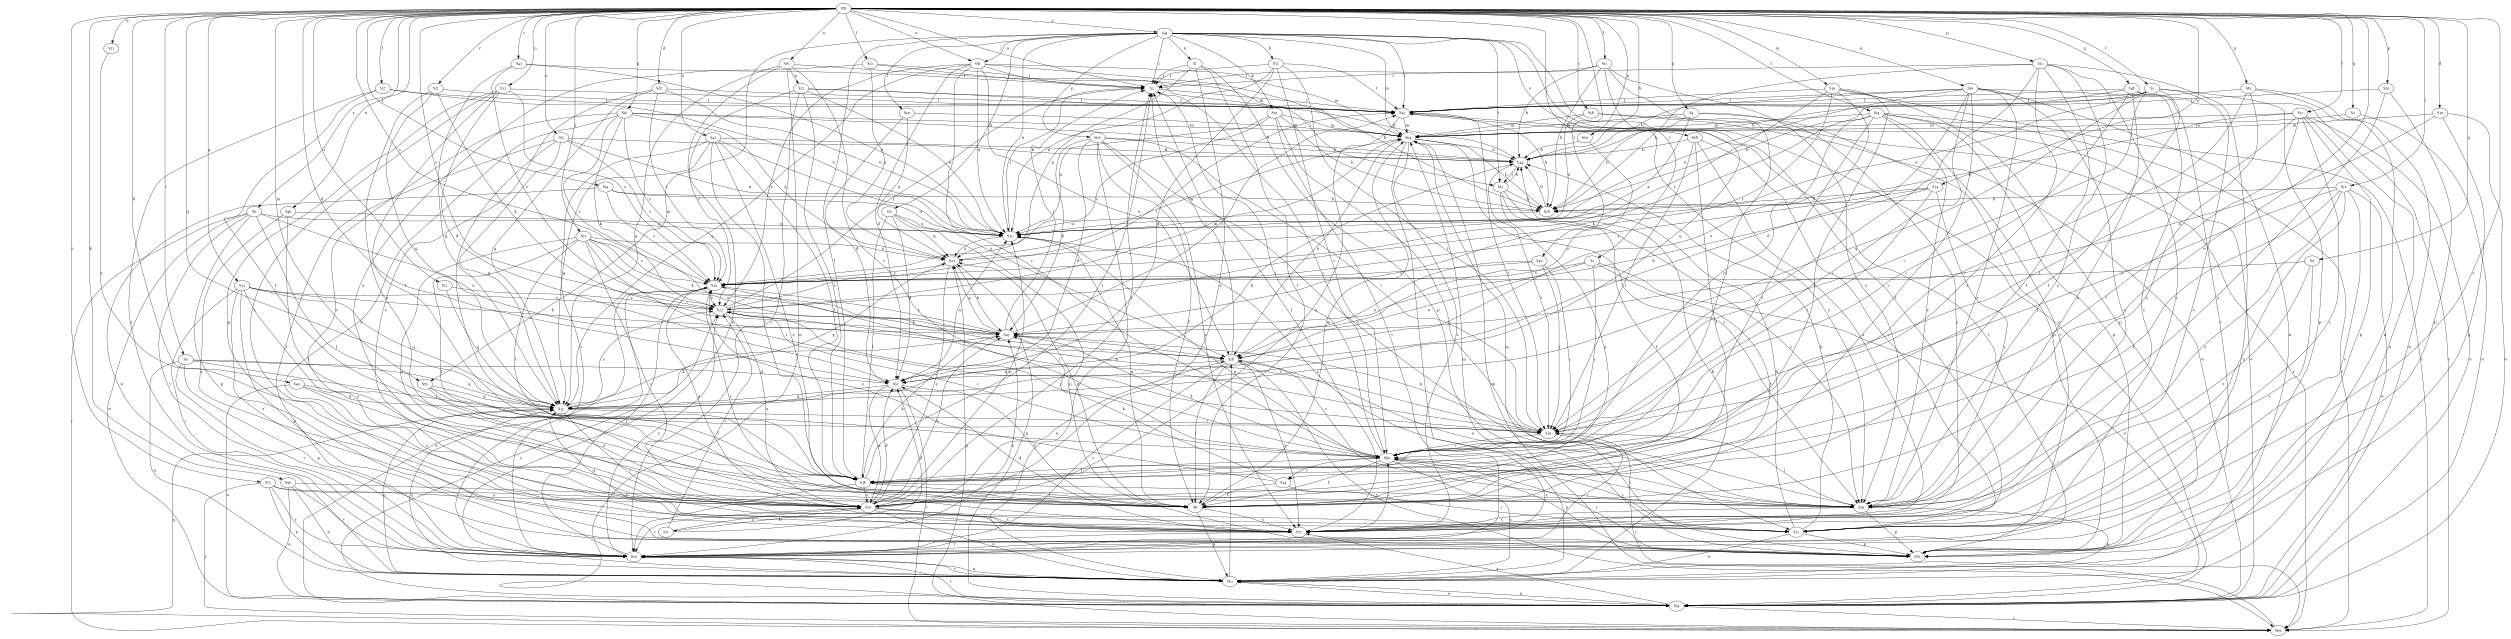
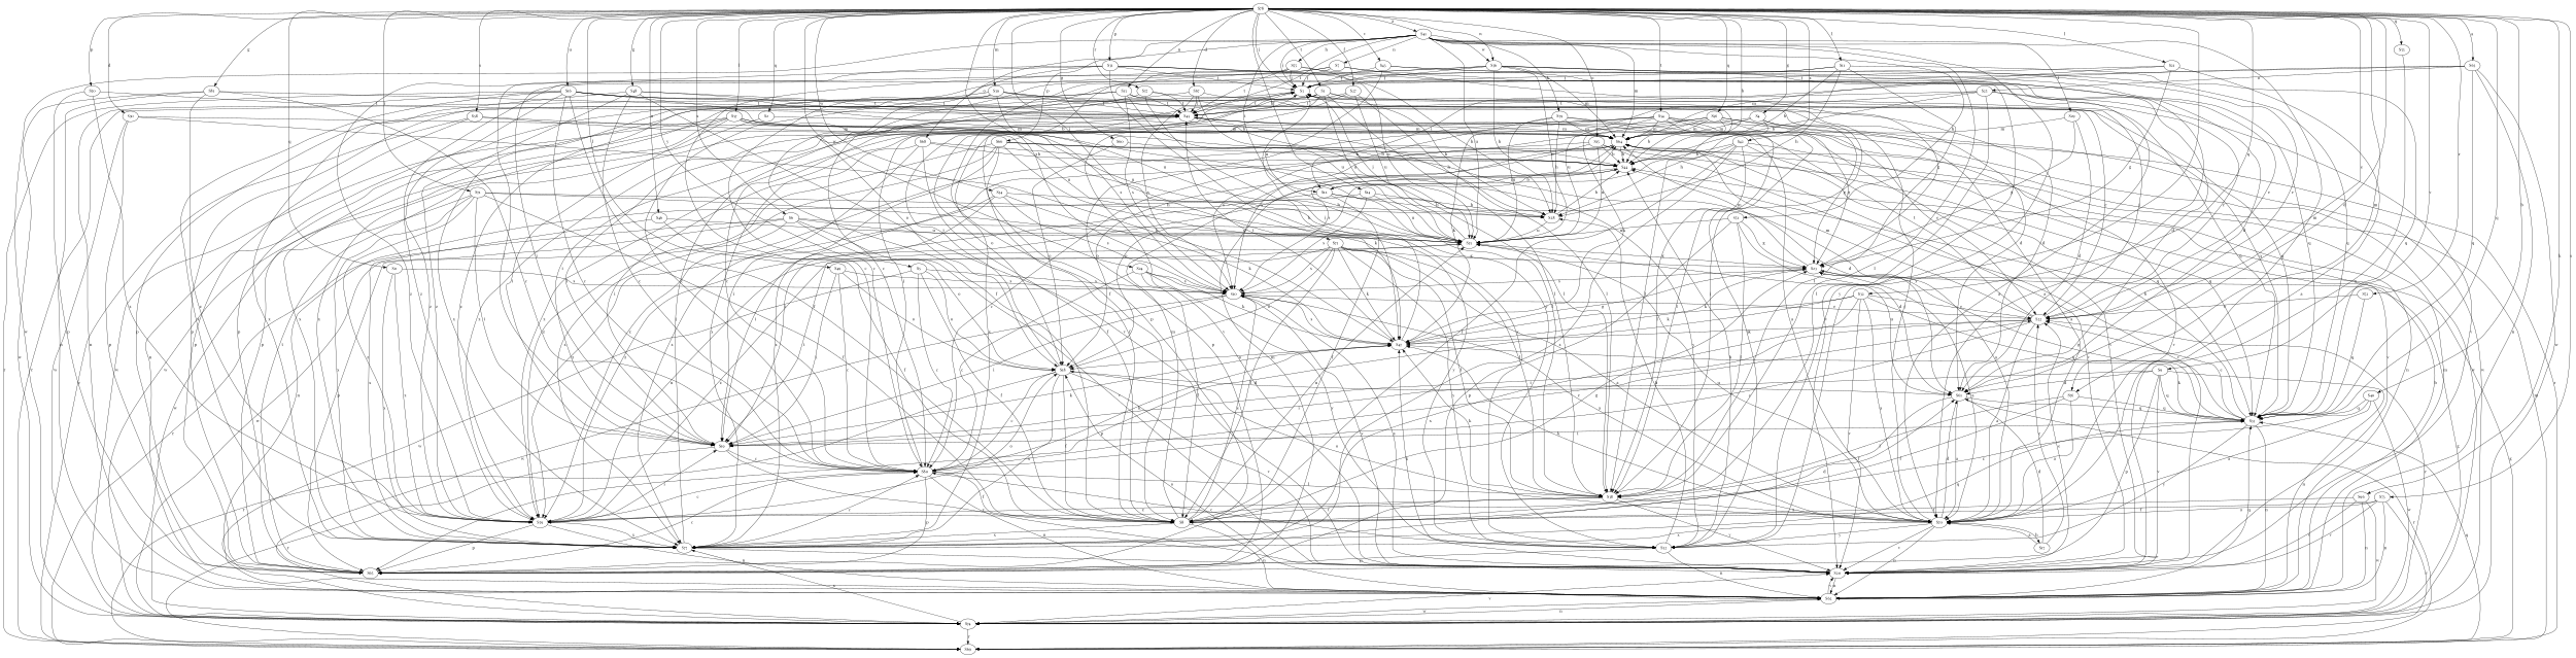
  strict digraph {
    fontname="Playfair Display"
    node [fontname="Playfair Display"]
    edge [fontname="Playfair Display"]
    S78
    S41
    S63
    S40
    S44
    S67
    S30
    S61
    S22
    S14
    S27
    S60
    S48
    S4
    S81
    S71
    S75
    S3
    n19 [label=S96]
    S49
    S21
    S11
    S57
    S39
    S76
    S13
    S15
    S50
    S31
    S0
    S32
    S53
    S2
    S56
    S33
    S37
    S72
    S73
    S58
    S10
    S1
    S54
    S46
    S16
    S9
    S43
    S24
    S34
    S36
    S6
    S42
    S5
    S52
    S51
    S55
    S12
    S79
    S38
    S64
    S7
    S68
    S66
    S29
    S45
    S35
    S74
    S80
    S62
    S25
    S70
    S59
    S19
    S77
    S47
    S65
    S8
    S69
    S28
    S20
    S18
    S23
    S17
    S78 -> S41 [label=a]
    S78 -> S63 [label=a]
    S78 -> S40 [label=b]
    S78 -> S44 [label=b]
    S78 -> S67 [label=d]
    S78 -> S30 [label=d]
    S78 -> S61 [label=d]
    S78 -> S22 [label=e]
    S78 -> S14 [label=f]
    S78 -> S27 [label=f]
    S78 -> S60 [label=g]
    S78 -> S48 [label=g]
    S78 -> S4 [label=g]
    S78 -> S81 [label=g]
    S78 -> S71 [label=i]
    S78 -> S75 [label=j]
    S78 -> S3 [label=j]
    S78 -> n19 [label=k]
    S78 -> S49 [label=l]
    S78 -> S21 [label=l]
    S78 -> S11 [label=l]
    S78 -> S57 [label=l]
    S78 -> S39 [label=m]
    S78 -> S76 [label=m]
    S78 -> S13 [label=n]
    S78 -> S15 [label=o]
    S78 -> S50 [label=p]
    S78 -> S31 [label=p]
    S78 -> S0 [label=q]
    S78 -> S32 [label=q]
    S78 -> S53 [label=q]
    S78 -> S2 [label=q]
    S78 -> S56 [label=q]
    S78 -> S33 [label=q]
    S78 -> S37 [label=r]
    S78 -> S72 [label=r]
    S78 -> S73 [label=s]
    S78 -> S58 [label=s]
    S78 -> S10 [label=s]
    S78 -> S1 [label=t]
    S78 -> S54 [label=t]
    S78 -> S46 [label=u]
    S78 -> S16 [label=u]
    S78 -> S9 [label=v]
    S78 -> S43 [label=v]
    S78 -> S24 [label=w]
    S78 -> S34 [label=w]
    S78 -> S36 [label=w]
    S78 -> S6 [label=x]
    S78 -> S42 [label=x]
    S78 -> S5 [label=y]
    S78 -> S52 [label=y]
    S41 -> S3 [label=j]
    S41 -> S76 [label=m]
    S41 -> S36 [label=w]
    S41 -> S52 [label=y]
    S41 -> S51 [label=h]
    S41 -> S55 [label=h]
    S41 -> S12 [label=i]
    S41 -> S79 [label=k]
    S41 -> S38 [label=l]
    S41 -> S64 [label=m]
    S41 -> S7 [label=n]
    S41 -> S68 [label=o]
    S41 -> S66 [label=p]
    S41 -> S29 [label=t]
    S41 -> S45 [label=t]
    S41 -> S35 [label=u]
    S41 -> S74 [label=w]
    S63 -> S33 [label=q]
    S63 -> S12 [label=i]
    S63 -> S74 [label=w]
    S63 -> S80 [label=c]
    S63 -> S62 [label=n]
    S63 -> S25 [label=o]
    S40 -> S33 [label=q]
    S40 -> S74 [label=w]
    S40 -> S70 [label=a]
    S40 -> S59 [label=z]
    S44 -> S12 [label=i]
    S44 -> S19 [label=i]
    S67 -> S33 [label=q]
    S67 -> S10 [label=s]
    S67 -> S45 [label=t]
    S67 -> S35 [label=u]
    S67 -> S77 [label=x]
    S30 -> S64 [label=m]
    S30 -> S74 [label=w]
    S30 -> S47 [label=k]
    S30 -> S65 [label=p]
    S61 -> S33 [label=q]
    S61 -> S35 [label=u]
    S61 -> S70 [label=a]
    S61 -> S8 [label=f]
    S61 -> S69 [label=r]
    S22 -> S3 [label=j]
    S22 -> S64 [label=m]
    S22 -> S45 [label=t]
    S22 -> S80 [label=c]
    S22 -> S70 [label=a]
    S22 -> S19 [label=i]
    S22 -> S47 [label=k]
    S14 -> S10 [label=s]
    S14 -> S35 [label=u]
    S14 -> S62 [label=n]
    S14 -> S28 [label=h]
    S27 -> S38 [label=l]
    S27 -> S45 [label=t]
    S27 -> S35 [label=u]
    S27 -> S20 [label=v]
    S60 -> S44 [label=b]
    S60 -> S18 [label=o]
    S48 -> S44 [label=b]
    S48 -> S45 [label=t]
    S48 -> S80 [label=c]
    S48 -> S59 [label=z]
    S48 -> S77 [label=x]
    S48 -> S20 [label=v]
    S4 -> S64 [label=m]
    S4 -> S74 [label=w]
    S4 -> S77 [label=x]
    S4 -> S28 [label=h]
    S4 -> S23 [label=g]
    S81 -> S45 [label=t]
    S81 -> S74 [label=w]
    S81 -> S80 [label=c]
    S81 -> S62 [label=n]
    S81 -> S59 [label=z]
    S71 -> S52 [label=y]
    S71 -> S74 [label=w]
    S71 -> S59 [label=z]
    S71 -> S19 [label=i]
    S71 -> S77 [label=x]
    S71 -> S8 [label=f]
    S71 -> S28 [label=h]
    S75 -> S10 [label=s]
    S75 -> S52 [label=y]
    S75 -> S38 [label=l]
    S75 -> S70 [label=a]
    S75 -> S19 [label=i]
    S75 -> S47 [label=k]
    S75 -> S8 [label=f]
    S75 -> S18 [label=o]
    S75 -> S23 [label=g]
    S3 -> S45 [label=t]
    S3 -> S80 [label=c]
    n19 -> S74 [label=w]
    n19 -> S62 [label=n]
    n19 -> S8 [label=f]
    n19 -> S20 [label=v]
    S49 -> S10 [label=s]
    S49 -> S80 [label=c]
    S49 -> S19 [label=i]
    S49 -> S18 [label=o]
    S21 -> S3 [label=j]
    S21 -> S64 [label=m]
    S21 -> S70 [label=a]
    S21 -> S23 [label=g]
    S11 -> S44 [label=b]
    S11 -> S3 [label=j]
    S11 -> S33 [label=q]
    S11 -> S38 [label=l]
    S11 -> S59 [label=z]
    S11 -> S28 [label=h]
    S57 -> S52 [label=y]
    S57 -> S38 [label=l]
    S57 -> S64 [label=m]
    S57 -> S35 [label=u]
    S57 -> S74 [label=w]
    S57 -> S62 [label=n]
    S57 -> S19 [label=i]
    S57 -> S65 [label=p]
    S39 -> S22 [label=e]
    S39 -> S10 [label=s]
    S39 -> S38 [label=l]
    S39 -> S45 [label=t]
    S39 -> S80 [label=c]
    S39 -> S65 [label=p]
    S39 -> S69 [label=r]
    S76 -> S33 [label=q]
    S76 -> S38 [label=l]
    S76 -> S70 [label=a]
    S76 -> S8 [label=f]
    S13 -> S61 [label=d]
    S13 -> S10 [label=s]
    S13 -> S38 [label=l]
    S13 -> S45 [label=t]
    S13 -> S77 [label=x]
    S13 -> S65 [label=p]
    S15 -> S44 [label=b]
    S15 -> S33 [label=q]
    S15 -> S10 [label=s]
    S15 -> S35 [label=u]
    S15 -> S80 [label=c]
    S15 -> S20 [label=v]
    S50 -> S45 [label=t]
    S50 -> S59 [label=z]
    S50 -> S65 [label=p]
    S31 -> S3 [label=j]
    S31 -> S52 [label=y]
    S31 -> S70 [label=a]
    S31 -> S59 [label=z]
    S31 -> S19 [label=i]
    S31 -> S8 [label=f]
    S31 -> S28 [label=h]
    S31 -> S20 [label=v]
    S0 -> S10 [label=s]
    S0 -> S59 [label=z]
    S0 -> S77 [label=x]
    S32 -> S22 [label=e]
    S32 -> S33 [label=q]
    S32 -> S70 [label=a]
    S32 -> S77 [label=x]
    S32 -> S47 [label=k]
    S32 -> S65 [label=p]
    S32 -> S20 [label=v]
    S53 -> S70 [label=a]
    S2 -> S64 [label=m]
    S2 -> S74 [label=w]
    S56 -> S44 [label=b]
    S56 -> S22 [label=e]
    S56 -> S10 [label=s]
    S56 -> S64 [label=m]
    S56 -> S70 [label=a]
    S56 -> S77 [label=x]
    S56 -> S47 [label=k]
    S56 -> S23 [label=g]
    S33 -> S44 [label=b]
    S33 -> S22 [label=e]
    S33 -> S52 [label=y]
    S33 -> S62 [label=n]
    S33 -> S19 [label=i]
    S33 -> S47 [label=k]
    S33 -> S23 [label=g]
    S37 -> S33 [label=q]
    S37 -> S45 [label=t]
    S37 -> S59 [label=z]
    S37 -> S47 [label=k]
    S72 -> S22 [label=e]
    S72 -> S33 [label=q]
    S73 -> S62 [label=n]
    S73 -> S70 [label=a]
    S73 -> S8 [label=f]
    S73 -> S69 [label=r]
    S73 -> S20 [label=v]
    S58 -> S64 [label=m]
    S58 -> S35 [label=u]
    S58 -> S65 [label=p]
    S58 -> S69 [label=r]
    S10 -> S22 [label=e]
    S10 -> S74 [label=w]
    S10 -> S70 [label=a]
    S10 -> S19 [label=i]
    S10 -> S20 [label=v]
    S1 -> S33 [label=q]
    S1 -> S38 [label=l]
    S1 -> S45 [label=t]
    S1 -> S35 [label=u]
    S1 -> S19 [label=i]
    S1 -> S77 [label=x]
    S1 -> S65 [label=p]
    S1 -> S28 [label=h]
    S54 -> S38 [label=l]
    S54 -> S64 [label=m]
    S54 -> S74 [label=w]
    S54 -> S59 [label=z]
    S54 -> S47 [label=k]
    S54 -> S65 [label=p]
    S54 -> S69 [label=r]
    S54 -> S20 [label=v]
    S54 -> S18 [label=o]
    S46 -> S35 [label=u]
    S46 -> S77 [label=x]
    S46 -> S8 [label=f]
    S16 -> S44 [label=b]
    S16 -> S61 [label=d]
    S16 -> S45 [label=t]
    S16 -> S35 [label=u]
    S16 -> S80 [label=c]
    S16 -> S62 [label=n]
    S16 -> S59 [label=z]
    S16 -> S77 [label=x]
    S16 -> S8 [label=f]
    S16 -> S69 [label=r]
    S9 -> S61 [label=d]
    S9 -> S33 [label=q]
    S9 -> S62 [label=n]
    S9 -> S19 [label=i]
    S9 -> S65 [label=p]
    S9 -> S20 [label=v]
    S43 -> S22 [label=e]
    S43 -> S3 [label=j]
    S43 -> S33 [label=q]
    S43 -> S35 [label=u]
    S24 -> S10 [label=s]
    S24 -> S52 [label=y]
-   S80 -> S24 [label=c]
+   S24 -> S80 [label=c]
    S24 -> S47 [label=k]
    S24 -> S8 [label=f]
    S34 -> S10 [label=s]
    S34 -> S59 [label=z]
    S34 -> S19 [label=i]
    S34 -> S47 [label=k]
    S34 -> S28 [label=h]
    S36 -> S61 [label=d]
    S36 -> S22 [label=e]
    S36 -> S3 [label=j]
    S36 -> S33 [label=q]
    S36 -> S64 [label=m]
    S36 -> S35 [label=u]
    S36 -> S80 [label=c]
    S36 -> S28 [label=h]
    S36 -> S18 [label=o]
    S6 -> S38 [label=l]
    S6 -> S35 [label=u]
    S6 -> S74 [label=w]
    S6 -> S65 [label=p]
    S6 -> S69 [label=r]
    S6 -> S20 [label=v]
    S6 -> S18 [label=o]
    S42 -> S44 [label=b]
    S42 -> S33 [label=q]
    S42 -> S38 [label=l]
    S42 -> S77 [label=x]
    S42 -> S8 [label=f]
    S42 -> S20 [label=v]
    S42 -> S18 [label=o]
    S5 -> S10 [label=s]
    S5 -> S74 [label=w]
    S5 -> S80 [label=c]
    S5 -> S8 [label=f]
    S5 -> S18 [label=o]
    S52 -> S44 [label=b]
    S52 -> S80 [label=c]
    S52 -> S62 [label=n]
    S52 -> S65 [label=p]
    S52 -> S28 [label=h]
    S51 -> S61 [label=d]
    S51 -> S38 [label=l]
    S51 -> S35 [label=u]
    S51 -> S65 [label=p]
    S51 -> S23 [label=g]
    S55 -> S61 [label=d]
    S55 -> S3 [label=j]
    S55 -> S45 [label=t]
    S55 -> S35 [label=u]
    S55 -> S80 [label=c]
    S55 -> S19 [label=i]
    S12 -> S44 [label=b]
    S12 -> S70 [label=a]
    S12 -> S59 [label=z]
    S12 -> S8 [label=f]
    S12 -> S28 [label=h]
    S79 -> S10 [label=s]
    S79 -> S52 [label=y]
    S79 -> S64 [label=m]
    S79 -> S35 [label=u]
    S79 -> S28 [label=h]
    S79 -> S20 [label=v]
    S38 -> S3 [label=j]
    S38 -> S70 [label=a]
    S38 -> S59 [label=z]
    S38 -> S47 [label=k]
    S38 -> S8 [label=f]
    S38 -> S20 [label=v]
    S64 -> S44 [label=b]
    S64 -> S59 [label=z]
    S64 -> S77 [label=x]
-   S64 -> S28 [label=h]
    S64 -> S20 [label=v]
    S64 -> S18 [label=o]
    S7 -> S3 [label=j]
    S7 -> S70 [label=a]
    S7 -> S65 [label=p]
    S7 -> S8 [label=f]
    S7 -> S23 [label=g]
    S68 -> S44 [label=b]
    S68 -> S52 [label=y]
    S68 -> S19 [label=i]
    S68 -> S77 [label=x]
    S68 -> S8 [label=f]
    S66 -> S44 [label=b]
    S66 -> S61 [label=d]
    S66 -> S62 [label=n]
    S66 -> S59 [label=z]
    S66 -> S19 [label=i]
    S66 -> S77 [label=x]
    S66 -> S47 [label=k]
    S66 -> S8 [label=f]
    S29 -> S61 [label=d]
    S29 -> S64 [label=m]
    S29 -> S23 [label=g]
    S45 -> S64 [label=m]
    S45 -> S70 [label=a]
    S45 -> S59 [label=z]
    S45 -> S19 [label=i]
    S45 -> S28 [label=h]
    S35 -> S3 [label=j]
    S35 -> S59 [label=z]
    S35 -> S23 [label=g]
    S74 -> S22 [label=e]
    S74 -> S62 [label=n]
    S74 -> S77 [label=x]
    S74 -> S69 [label=r]
    S74 -> S20 [label=v]
    S74 -> S23 [label=g]
    S80 -> S22 [label=e]
    S80 -> S3 [label=j]
    S80 -> S38 [label=l]
    S80 -> S62 [label=n]
    S80 -> S47 [label=k]
    S80 -> S65 [label=p]
    S80 -> S8 [label=f]
    S62 -> S44 [label=b]
    S62 -> S33 [label=q]
    S62 -> S64 [label=m]
    S62 -> S74 [label=w]
    S62 -> S20 [label=v]
    S62 -> S18 [label=o]
    S25 -> S44 [label=b]
    S25 -> S22 [label=e]
    S25 -> S38 [label=l]
    S25 -> S45 [label=t]
    S25 -> S35 [label=u]
    S25 -> S20 [label=v]
    S70 -> S61 [label=d]
    S70 -> S3 [label=j]
    S70 -> S52 [label=y]
    S70 -> S35 [label=u]
    S70 -> S62 [label=n]
    S70 -> S77 [label=x]
    S70 -> S47 [label=k]
    S70 -> S20 [label=v]
    S70 -> S18 [label=o]
    S70 -> S17 [label=h]
    S59 -> S35 [label=u]
    S59 -> S80 [label=c]
    S59 -> S62 [label=n]
    S59 -> S19 [label=i]
    S59 -> S77 [label=x]
    S59 -> S65 [label=p]
    S59 -> S18 [label=o]
    S19 -> S80 [label=c]
    S19 -> S47 [label=k]
    S19 -> S69 [label=r]
    S19 -> S20 [label=v]
    S77 -> S61 [label=d]
    S77 -> S3 [label=j]
    S77 -> S33 [label=q]
    S77 -> S80 [label=c]
    S77 -> S20 [label=v]
    S47 -> S3 [label=j]
    S47 -> S10 [label=s]
    S47 -> S45 [label=t]
    S47 -> S18 [label=o]
    S47 -> S23 [label=g]
    S65 -> S64 [label=m]
    S65 -> S45 [label=t]
    S65 -> S80 [label=c]
    S8 -> S10 [label=s]
    S8 -> S64 [label=m]
    S8 -> S35 [label=u]
    S8 -> S62 [label=n]
    S8 -> S77 [label=x]
    S8 -> S23 [label=g]
    S69 -> S33 [label=q]
    S69 -> S64 [label=m]
    S69 -> S23 [label=g]
    S28 -> S44 [label=b]
    S28 -> S35 [label=u]
    S20 -> S22 [label=e]
    S20 -> S10 [label=s]
    S20 -> S62 [label=n]
    S20 -> S47 [label=k]
    S18 -> S61 [label=d]
    S18 -> S3 [label=j]
    S18 -> S80 [label=c]
    S18 -> S77 [label=x]
    S18 -> S8 [label=f]
    S18 -> S69 [label=r]
    S18 -> S20 [label=v]
    S23 -> S10 [label=s]
    S23 -> S64 [label=m]
    S23 -> S70 [label=a]
    S23 -> S47 [label=k]
    S17 -> S61 [label=d]
    S17 -> S22 [label=e]
    S17 -> S70 [label=a]
  }
